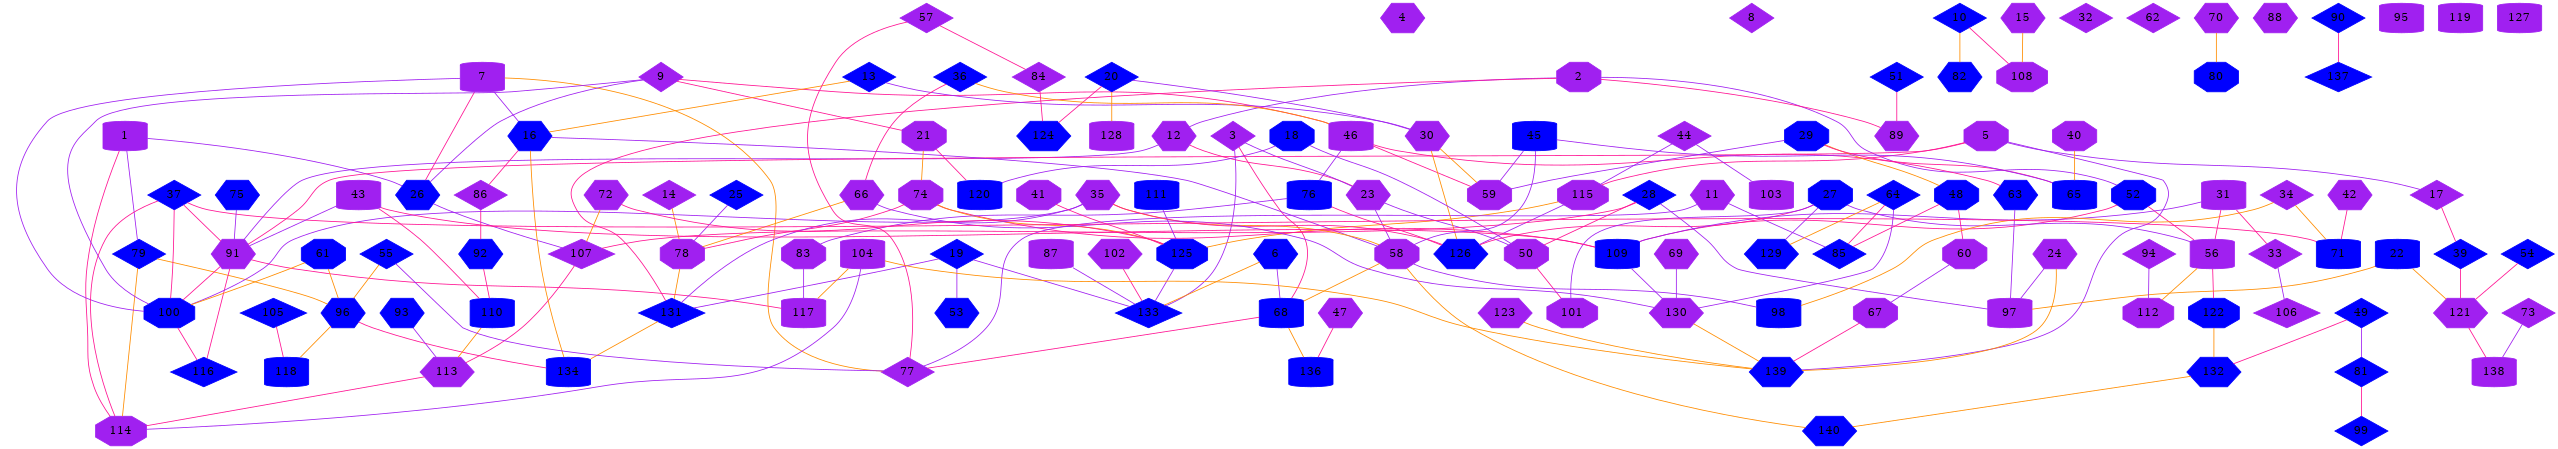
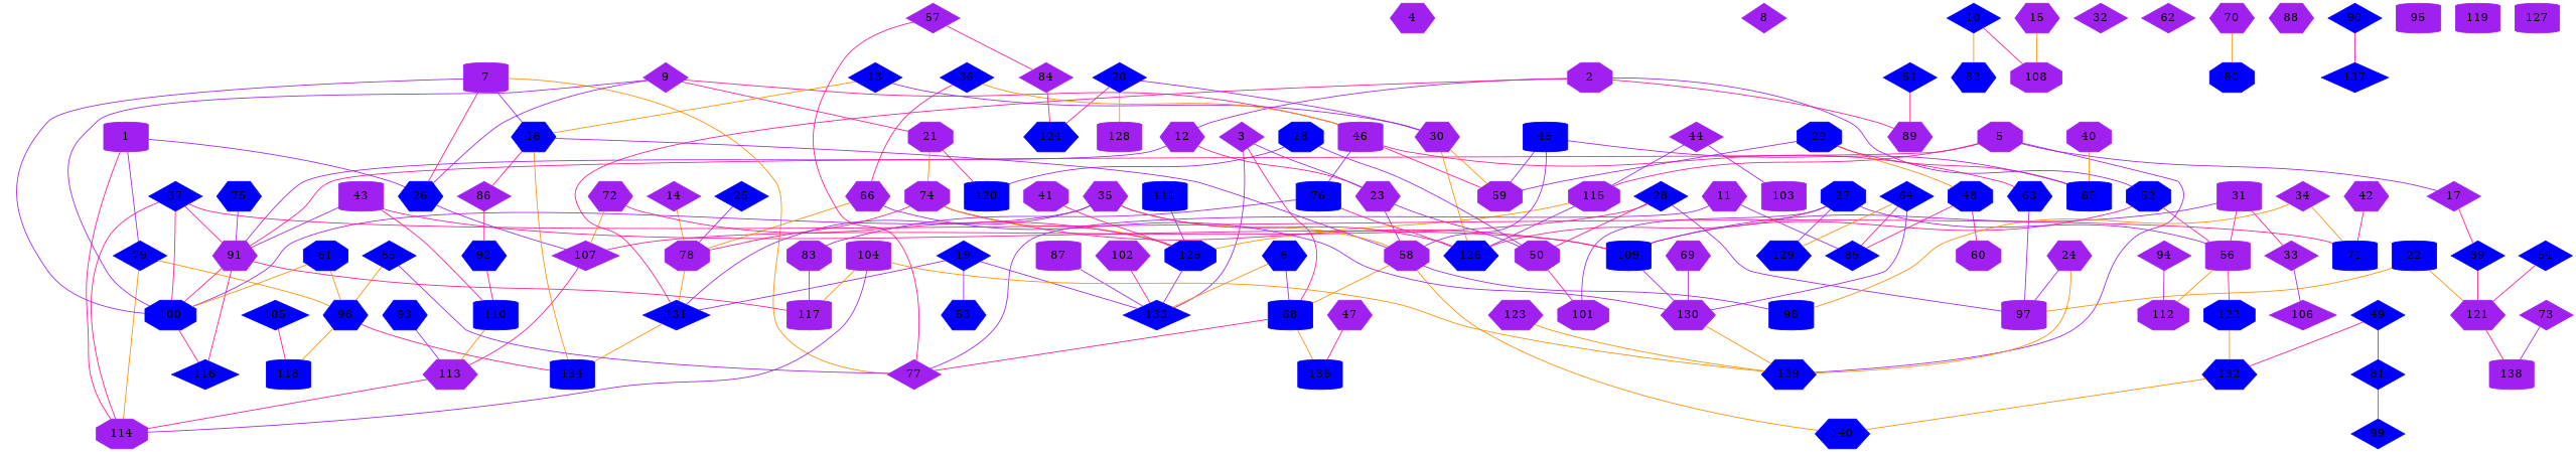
  graph {
    node [color=purple shape=diamond style=filled]
    edge [color=deeppink]
    1 [shape=cylinder]
    26 [color=blue shape=hexagon]
    79 [color=blue]
    114 [shape=octagon]
    107
    96 [color=blue shape=hexagon]
    2 [shape=octagon]
    12 [shape=hexagon]
    52 [color=blue shape=octagon]
    89 [shape=hexagon]
    131 [color=blue]
    23 [shape=hexagon]
    91 [shape=hexagon]
    56 [shape=cylinder]
    109 [color=blue shape=cylinder]
    134 [color=blue shape=cylinder]
    3
    68 [color=blue shape=cylinder]
    133 [color=blue]
    58 [shape=octagon]
    50 [shape=octagon]
    77
    136 [color=blue shape=cylinder]
    4 [shape=hexagon]
    5 [shape=octagon]
    17
    115 [shape=octagon]
    139 [color=blue shape=hexagon]
    39 [color=blue]
    100 [color=blue shape=octagon]
    117 [shape=cylinder]
    116 [color=blue]
    126 [color=blue shape=hexagon]
    125 [color=blue shape=octagon]
    6 [color=blue shape=hexagon]
    7 [shape=cylinder]
    16 [color=blue shape=hexagon]
    86
    8
    9
    21 [shape=octagon]
    46 [shape=cylinder]
    120 [color=blue shape=cylinder]
    74 [shape=octagon]
    59 [shape=octagon]
    63 [color=blue shape=hexagon]
    76 [color=blue shape=cylinder]
    10 [color=blue]
    82 [color=blue shape=hexagon]
    108 [shape=octagon]
    11 [shape=hexagon]
    85 [color=blue]
    13 [color=blue]
    30 [shape=hexagon]
    78 [shape=octagon]
    14
    15 [shape=hexagon]
    98 [color=blue shape=cylinder]
    140 [color=blue shape=hexagon]
    92 [color=blue shape=hexagon]
    121 [shape=hexagon]
    18 [color=blue shape=octagon]
    101 [shape=octagon]
    19 [color=blue]
    53 [color=blue shape=hexagon]
    20 [color=blue]
    124 [color=blue shape=hexagon]
    128 [shape=cylinder]
    22 [color=blue shape=cylinder]
    97 [shape=cylinder]
    138 [shape=cylinder]
    24 [shape=hexagon]
    25 [color=blue]
    113 [shape=hexagon]
    27 [color=blue shape=octagon]
    129 [color=blue shape=hexagon]
    112 [shape=octagon]
    122 [color=blue shape=octagon]
    28 [color=blue]
    29 [color=blue shape=octagon]
    48 [color=blue shape=octagon]
    65 [color=blue shape=cylinder]
    60 [shape=octagon]
    31 [shape=cylinder]
    33
    106
    130 [shape=hexagon]
    32
    71 [color=blue shape=cylinder]
    34
    35 [shape=hexagon]
    36 [color=blue]
    66 [shape=hexagon]
    37 [color=blue]
    40 [shape=octagon]
    41 [shape=octagon]
    42 [shape=hexagon]
    43 [shape=cylinder]
    110 [color=blue shape=cylinder]
    44
    103 [shape=cylinder]
    45 [color=blue shape=cylinder]
    83 [shape=octagon]
    47 [shape=hexagon]
-   67 [shape=octagon]
    49 [color=blue]
    81 [color=blue]
    132 [color=blue shape=hexagon]
    99 [color=blue]
    51 [color=blue]
    54 [color=blue]
    55 [color=blue]
    118 [color=blue shape=cylinder]
    57
    84
    61 [color=blue shape=octagon]
    62
    64 [color=blue]
    69 [shape=hexagon]
    70 [shape=hexagon]
    80 [color=blue shape=octagon]
    72 [shape=hexagon]
    73
    75 [color=blue shape=hexagon]
    87 [shape=cylinder]
    88 [shape=hexagon]
    90 [color=blue]
    137 [color=blue]
    93 [color=blue shape=hexagon]
    94
    95 [shape=cylinder]
    102 [shape=hexagon]
    104 [shape=cylinder]
    105 [color=blue]
    111 [color=blue shape=cylinder]
    119 [shape=cylinder]
    123 [shape=hexagon]
    127 [shape=cylinder]
    1 -- 26 [color=purple]
    1 -- 79 [color=purple]
    1 -- 114
    26 -- 107 [color=purple]
    79 -- 114 [color=darkorange]
    79 -- 96 [color=darkorange]
    107 -- 113
    96 -- 134
    96 -- 118 [color=darkorange]
    2 -- 12 [color=purple]
    2 -- 52 [color=purple]
    2 -- 89
    2 -- 131
    12 -- 23
    12 -- 91 [color=purple]
    52 -- 56
    52 -- 109
    131 -- 134 [color=darkorange]
    23 -- 58 [color=purple]
    23 -- 50 [color=purple]
    91 -- 100
    91 -- 117
    91 -- 116
    56 -- 112 [color=darkorange]
    56 -- 122
    109 -- 130 [color=purple]
    3 -- 23 [color=purple]
    3 -- 68
    3 -- 133 [color=purple]
    68 -- 77
    68 -- 136 [color=darkorange]
    58 -- 68 [color=darkorange]
    58 -- 98 [color=purple]
    58 -- 140 [color=darkorange]
    50 -- 101
    5 -- 91
    5 -- 17 [color=purple]
    5 -- 115
    5 -- 139 [color=purple]
    17 -- 39
    115 -- 126 [color=purple]
    115 -- 125 [color=darkorange]
    39 -- 121
    100 -- 116
    125 -- 133 [color=purple]
    6 -- 68 [color=purple]
    6 -- 133 [color=darkorange]
    7 -- 26
    7 -- 77 [color=darkorange]
    7 -- 100 [color=purple]
    7 -- 16 [color=purple]
    16 -- 134 [color=darkorange]
    16 -- 58 [color=purple]
    16 -- 86
    86 -- 92
    9 -- 26 [color=purple]
    9 -- 100 [color=purple]
    9 -- 21
    9 -- 46
    21 -- 120
    21 -- 74 [color=darkorange]
    46 -- 59
    46 -- 63
    46 -- 76 [color=purple]
    74 -- 109
    74 -- 125 [color=darkorange]
    74 -- 78
    63 -- 97 [color=purple]
    76 -- 126
    76 -- 83 [color=purple]
    10 -- 82 [color=darkorange]
    10 -- 108
    11 -- 77 [color=purple]
    11 -- 85 [color=purple]
    13 -- 16 [color=darkorange]
    13 -- 30 [color=purple]
    30 -- 126 [color=darkorange]
    30 -- 59 [color=darkorange]
    78 -- 131 [color=darkorange]
    14 -- 78 [color=darkorange]
    15 -- 108 [color=darkorange]
    92 -- 110
    121 -- 138
    18 -- 50 [color=purple]
    18 -- 120 [color=purple]
    19 -- 131 [color=purple]
    19 -- 133 [color=purple]
    19 -- 53 [color=purple]
    20 -- 30 [color=purple]
    20 -- 124
    20 -- 128 [color=darkorange]
    22 -- 121 [color=darkorange]
    22 -- 97 [color=darkorange]
    24 -- 139 [color=darkorange]
    24 -- 97 [color=purple]
    25 -- 78 [color=purple]
    113 -- 114
    27 -- 56 [color=purple]
    27 -- 126
    27 -- 101 [color=purple]
    27 -- 129 [color=purple]
    122 -- 132 [color=darkorange]
    28 -- 107
    28 -- 50
    28 -- 97 [color=purple]
    29 -- 59 [color=purple]
    29 -- 48 [color=darkorange]
    29 -- 65
    48 -- 85
    48 -- 60
-   60 -- 67 [color=purple]
    31 -- 56
    31 -- 109 [color=purple]
    31 -- 33
    33 -- 106 [color=purple]
    130 -- 139 [color=darkorange]
    34 -- 98 [color=darkorange]
    34 -- 71 [color=darkorange]
    35 -- 131 [color=purple]
    35 -- 58 [color=darkorange]
    35 -- 100 [color=purple]
    35 -- 126
    36 -- 46 [color=darkorange]
    36 -- 66
    66 -- 78 [color=darkorange]
    66 -- 130 [color=purple]
    37 -- 114
    37 -- 91
    37 -- 100
    37 -- 71
    40 -- 65 [color=darkorange]
    41 -- 125
    42 -- 71
    43 -- 91 [color=purple]
    43 -- 109
    43 -- 110
    110 -- 113 [color=darkorange]
    44 -- 115 [color=purple]
    44 -- 103 [color=purple]
    45 -- 58 [color=purple]
    45 -- 59 [color=purple]
    45 -- 65 [color=purple]
    83 -- 117 [color=purple]
    47 -- 136
-   67 -- 139
    49 -- 81 [color=purple]
    49 -- 132
    81 -- 99
    132 -- 140 [color=darkorange]
    51 -- 89
    54 -- 121
    55 -- 96 [color=darkorange]
    55 -- 77 [color=purple]
    57 -- 77
    57 -- 84
    84 -- 124
    61 -- 96 [color=darkorange]
    61 -- 100 [color=darkorange]
    64 -- 85
    64 -- 129 [color=darkorange]
    64 -- 130 [color=purple]
    69 -- 130 [color=purple]
    70 -- 80 [color=darkorange]
    72 -- 107 [color=darkorange]
    72 -- 125
    73 -- 138 [color=purple]
    75 -- 91 [color=purple]
    87 -- 133 [color=purple]
    90 -- 137
    93 -- 113 [color=purple]
    94 -- 112 [color=purple]
    102 -- 133
    104 -- 114 [color=purple]
    104 -- 139 [color=darkorange]
    104 -- 117 [color=darkorange]
    105 -- 118
    111 -- 125 [color=purple]
    123 -- 139 [color=darkorange]
  }
